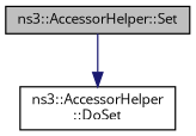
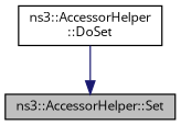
  digraph {
    rankdir=TB
    fontname="Open Sans"
    node [color=black fontname="Open Sans" fontsize=10 shape=record style=filled]
    n1 [fillcolor=grey75 fontcolor=black height=0.2 label="ns3::AccessorHelper::Set" width=0.4]
    n2 [fillcolor=white height=0.2 label="ns3::AccessorHelper\l::DoSet" width=0.4]
-   n1 -> n2 [color=midnightblue fontname="Open Sans" fontsize=10 labelfontname=Helvetica labelfontsize=10 style=solid]
+   n2 -> n1 [color=midnightblue fontname="Open Sans" fontsize=10 labelfontname=Helvetica labelfontsize=10 style=solid]
  }
